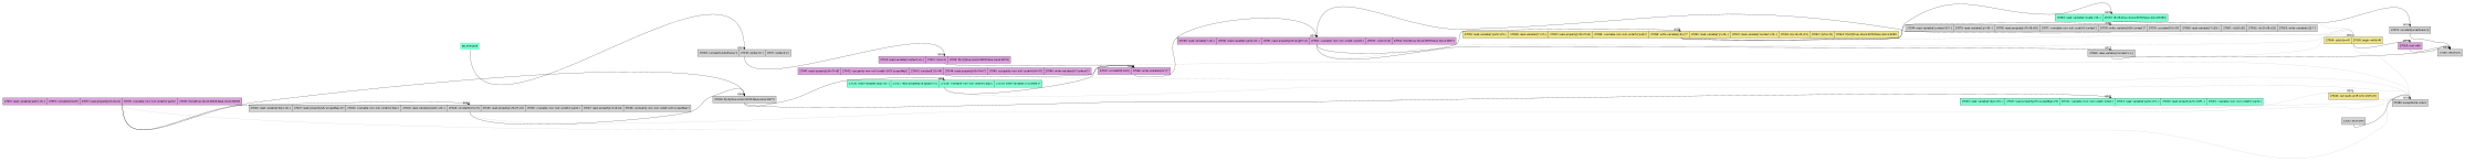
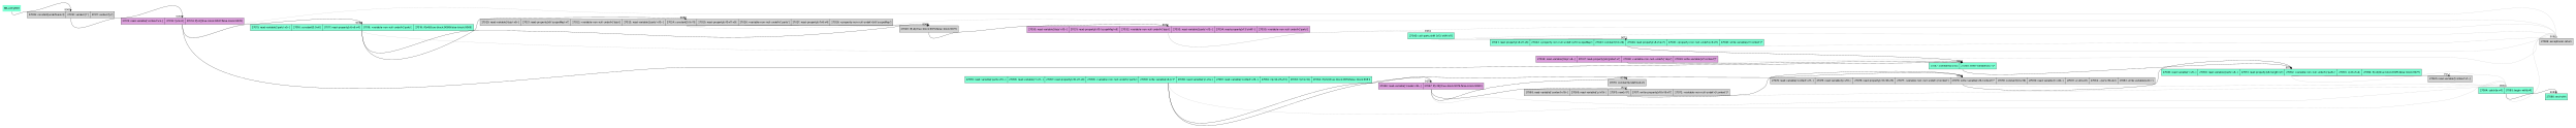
  digraph {
    fontname=Inter
    rankdir=LR
    node [fillcolor=lightgrey fontname=Inter shape=record style=filled]
    edge [fontname=Inter headport=n tailport=s]
    n1 [fillcolor=aquamarine label=BB_entry698 shape=none]
    n2 [label="{27009: constant[undefined,v1]|27010: vardecl['i']|27011: vardecl['p']}"]
    n3 [fillcolor=plum label="{27012: read-variable['context',v3,-]|27013: ![v3,v2]|27014: if[v2](true-block:9067,false-block:9074)}"]
-   n4 [fillcolor=plum label="{27015: read-variable['parts',v5,-]|27016: constant[0.0,v6]|27017: read-property[v5,v6,v4]|27018: \<variable-non-null-undef\>['parts']|27019: if[v4](true-block:9068,false-block:9069)}"]
-   n5 [fillcolor=plum label="{27047: constant[0.0,v5]|27048: write-variable[v5,'i']*}"]
+   n4 [fillcolor=aquamarine label="{27015: read-variable['parts',v5,-]|27016: constant[0.0,v6]|27017: read-property[v5,v6,v4]|27018: \<variable-non-null-undef\>['parts']|27019: if[v4](true-block:9068,false-block:9069)}"]
+   n5 [fillcolor=aquamarine label="{27047: constant[0.0,v5]|27048: write-variable[v5,'i']*}"]
    n6 [label="{27089: exceptional-return}"]
    n7 [label="{27029: if[v4](true-block:9070,false-block:9071)}"]
    n8 [label="{27020: read-variable['dojo',v8,-]|27021: read-property[v8,'scopeMap',v7]|27022: \<variable-non-null-undef\>['dojo']|27023: read-variable['parts',v10,-]|27024: constant[0.0,v11]|27025: read-property[v10,v11,v9]|27026: \<variable-non-null-undef\>['parts']|27027: read-property[v7,v9,v4]|27028: \<property-non-null-undef\>[v8,'scopeMap']}"]
-   n9 [fillcolor=plum label="{27049: read-variable['i',v6,-]|27050: read-variable['parts',v8,-]|27051: read-property[v8,'length',v7]|27052: \<variable-non-null-undef\>['parts']|27053: \<[v6,v7,v4]|27054: if[v4](true-block:9076,false-block:9077)}"]
-   n10 [fillcolor=aquamarine label="{27030: read-variable['dojo',v10,-]|27031: read-property[v10,'scopeMap',v9]|27032: \<variable-non-null-undef\>['dojo']|27033: read-variable['parts',v13,-]|27034: read-property[v13,'shift',-]|27035: \<variable-non-null-undef\>['parts']}"]
-   n11 [fillcolor=aquamarine label="{27036: read-variable['dojo',v8,-]|27037: read-property[v8,'global',v7]|27038: \<variable-non-null-undef\>['dojo']|27039: write-variable[v7,'context']*}"]
-   n12 [fillcolor=khaki label="{27055: read-variable['parts',v10,-]|27056: read-variable['i',v11,-]|27057: read-property[v10,v11,v9]|27058: \<variable-non-null-undef\>['parts']|27059: write-variable[v9,'p']*|27060: read-variable['p',v14,-]|27061: read-variable['context',v15,-]|27062: in[v14,v15,v13]|27063: ![v13,v12]|27064: if[v12](true-block:9078,false-block:9081)}"]
+   n9 [fillcolor=aquamarine label="{27049: read-variable['i',v6,-]|27050: read-variable['parts',v8,-]|27051: read-property[v8,'length',v7]|27052: \<variable-non-null-undef\>['parts']|27053: \<[v6,v7,v4]|27054: if[v4](true-block:9076,false-block:9077)}"]
+   n10 [fillcolor=plum label="{27030: read-variable['dojo',v10,-]|27031: read-property[v10,'scopeMap',v9]|27032: \<variable-non-null-undef\>['dojo']|27033: read-variable['parts',v13,-]|27034: read-property[v13,'shift',-]|27035: \<variable-non-null-undef\>['parts']}"]
+   n11 [fillcolor=plum label="{27036: read-variable['dojo',v8,-]|27037: read-property[v8,'global',v7]|27038: \<variable-non-null-undef\>['dojo']|27039: write-variable[v7,'context']*}"]
+   n12 [fillcolor=aquamarine label="{27055: read-variable['parts',v10,-]|27056: read-variable['i',v11,-]|27057: read-property[v10,v11,v9]|27058: \<variable-non-null-undef\>['parts']|27059: write-variable[v9,'p']*|27060: read-variable['p',v14,-]|27061: read-variable['context',v15,-]|27062: in[v14,v15,v13]|27063: ![v13,v12]|27064: if[v12](true-block:9078,false-block:9081)}"]
    n13 [label="{27065: read-variable['context',v1,-]}"]
-   n14 [fillcolor=khaki label="{27084: catch[e,v4]|27085: begin-with[v4]}"]
-   n15 [fillcolor=khaki label="{27040: call-parts.shift [v13,'shift',v11]}"]
-   n16 [fillcolor=plum label="{27041: read-property[v9,v11,v8]|27042: \<property-non-null-undef\>[v10,'scopeMap']|27043: constant[1.0,v14]|27044: read-property[v8,v14,v7]|27045: \<property-non-null-undef\>[v9,v11]|27046: write-variable[v7,'context']*}"]
-   n17 [fillcolor=aquamarine label="{27066: read-variable['create',v16,-]|27067: if[v16](true-block:9079,false-block:9080)}"]
+   n14 [fillcolor=aquamarine label="{27084: catch[e,v4]|27085: begin-with[v4]}"]
+   n15 [fillcolor=aquamarine label="{27040: call-parts.shift [v13,'shift',v11]}"]
+   n16 [fillcolor=aquamarine label="{27041: read-property[v9,v11,v8]|27042: \<property-non-null-undef\>[v10,'scopeMap']|27043: constant[1.0,v14]|27044: read-property[v8,v14,v7]|27045: \<property-non-null-undef\>[v9,v11]|27046: write-variable[v7,'context']*}"]
+   n17 [fillcolor=plum label="{27066: read-variable['create',v16,-]|27067: if[v16](true-block:9079,false-block:9080)}"]
    n18 [label="{27074: read-variable['context',v17,-]|27075: read-variable['p',v18,-]|27076: read-property[v17,v18,v16]|27077: \<variable-non-null-undef\>['context']|27078: write-variable[v16,'context']*|27079: constant[1.0,v19]|27080: read-variable['i',v20,-]|27081: +[v20,v21]|27082: +[v21,v19,v22]|27083: write-variable[v22,'i']}"]
-   n19 [label="{27088: return[v1]}"]
-   n20 [fillcolor=plum label="{27086: end-with}"]
+   n20 [fillcolor=aquamarine label="{27086: end-with}"]
+   n21 [label="{27068: read-variable['context',v18,-]|27069: read-variable['p',v19,-]|27070: new[v17]|27071: write-property[v18,v19,v17]|27072: \<variable-non-null-undef\>['context']*}"]
    n22 [label="{27073: constant[undefined,v1]}"]
-   n23 [label="{27087: end-with}"]
    n1 -> n2 [headlabel="    9065"]
    n2 -> n3 [headlabel="      9066"]
+   n3 -> n4 [headlabel="      9067"]
    n3 -> n5 [headlabel="      9074"]
    n3 -> n6 [color=gray headlabel="      9086"]
    n4 -> n6 [color=gray]
    n4 -> n7 [headlabel="      9069"]
    n4 -> n8 [headlabel="      9068"]
    n5 -> n9 [headlabel="      9075"]
    n7 -> n10 [headlabel="      9070"]
-   n7 -> n11 [headlabel="      9071"]
    n8 -> n6 [color=gray]
    n8 -> n7
-   n9 -> n12 [headlabel="      9076"]
    n9 -> n13 [headlabel="      9077"]
    n9 -> n14 [color=gray headlabel="      9082"]
    n10 -> n6 [color=gray]
    n10 -> n15 [color=gray headlabel="      9072"]
    n11 -> n5
    n11 -> n6 [color=gray]
    n12 -> n14 [color=gray]
    n12 -> n17 [headlabel="      9078"]
    n12 -> n18 [headlabel="      9081"]
    n13 -> n14 [color=gray]
-   n13 -> n19 [headlabel="      9085"]
    n14 -> n6 [color=gray]
    n14 -> n20 [headlabel="      9083"]
    n15 -> n6 [color=gray]
+   n15 -> n16 [headlabel="      9073"]
    n16 -> n5
    n16 -> n6 [color=gray]
    n17 -> n14 [color=gray]
+   n17 -> n21 [headlabel="      9079"]
    n17 -> n22 [headlabel="      9080"]
    n18 -> n9
    n18 -> n14 [color=gray]
-   n20 -> n19
-   n22 -> n19
-   n23 -> n6
+   n21 -> n14 [color=gray]
+   n21 -> n18
  }
